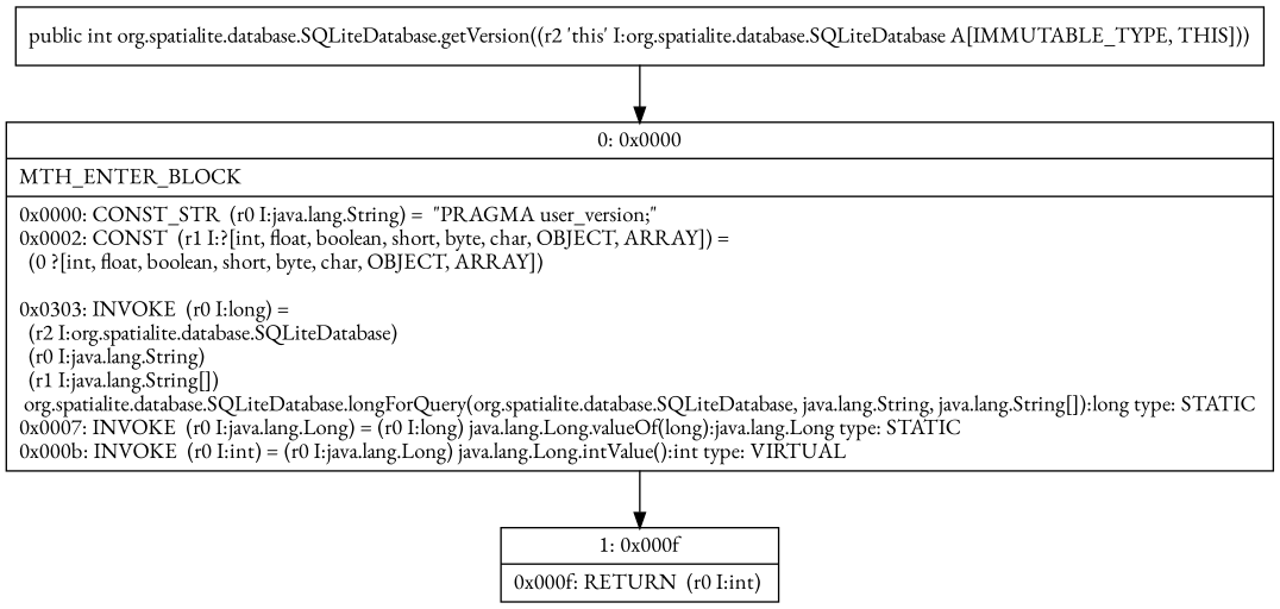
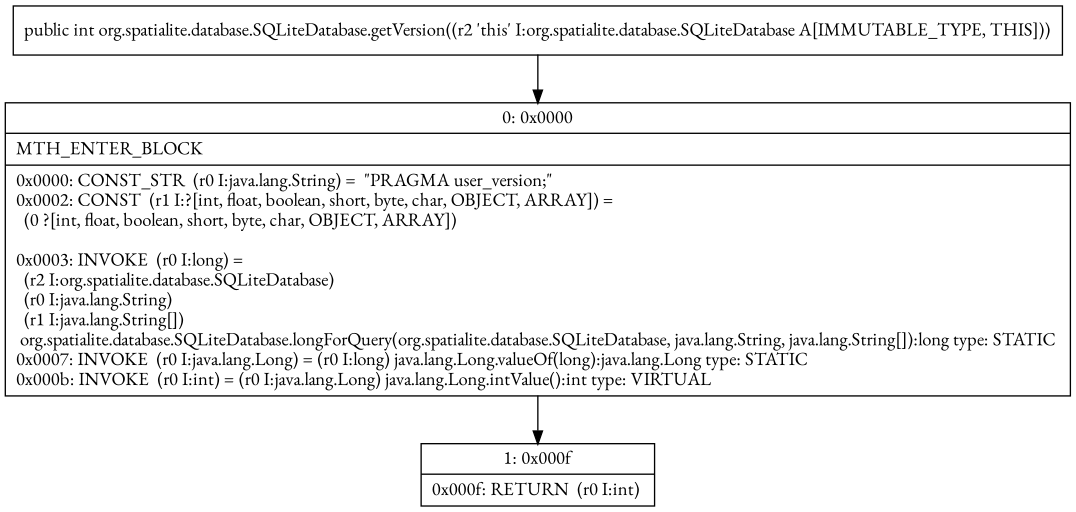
  digraph {
    fontname="EB Garamond"
    node [shape=record fontname="EB Garamond"]
    edge [fontname="EB Garamond"]
-   n1 [label="{0\:\ 0x0000|MTH_ENTER_BLOCK\l|0x0000: CONST_STR  (r0 I:java.lang.String) =  \"PRAGMA user_version;\" \l0x0002: CONST  (r1 I:?[int, float, boolean, short, byte, char, OBJECT, ARRAY]) = \l  (0 ?[int, float, boolean, short, byte, char, OBJECT, ARRAY])\l \l0x0303: INVOKE  (r0 I:long) = \l  (r2 I:org.spatialite.database.SQLiteDatabase)\l  (r0 I:java.lang.String)\l  (r1 I:java.lang.String[])\l org.spatialite.database.SQLiteDatabase.longForQuery(org.spatialite.database.SQLiteDatabase, java.lang.String, java.lang.String[]):long type: STATIC \l0x0007: INVOKE  (r0 I:java.lang.Long) = (r0 I:long) java.lang.Long.valueOf(long):java.lang.Long type: STATIC \l0x000b: INVOKE  (r0 I:int) = (r0 I:java.lang.Long) java.lang.Long.intValue():int type: VIRTUAL \l}"]
+   n1 [label="{0\:\ 0x0000|MTH_ENTER_BLOCK\l|0x0000: CONST_STR  (r0 I:java.lang.String) =  \"PRAGMA user_version;\" \l0x0002: CONST  (r1 I:?[int, float, boolean, short, byte, char, OBJECT, ARRAY]) = \l  (0 ?[int, float, boolean, short, byte, char, OBJECT, ARRAY])\l \l0x0003: INVOKE  (r0 I:long) = \l  (r2 I:org.spatialite.database.SQLiteDatabase)\l  (r0 I:java.lang.String)\l  (r1 I:java.lang.String[])\l org.spatialite.database.SQLiteDatabase.longForQuery(org.spatialite.database.SQLiteDatabase, java.lang.String, java.lang.String[]):long type: STATIC \l0x0007: INVOKE  (r0 I:java.lang.Long) = (r0 I:long) java.lang.Long.valueOf(long):java.lang.Long type: STATIC \l0x000b: INVOKE  (r0 I:int) = (r0 I:java.lang.Long) java.lang.Long.intValue():int type: VIRTUAL \l}"]
    n2 [label="{1\:\ 0x000f|0x000f: RETURN  (r0 I:int) \l}"]
    n3 [label="{public int org.spatialite.database.SQLiteDatabase.getVersion((r2 'this' I:org.spatialite.database.SQLiteDatabase A[IMMUTABLE_TYPE, THIS])) }"]
    n1 -> n2
    n3 -> n1
  }
